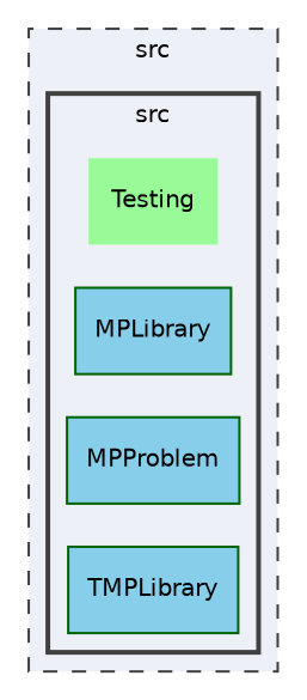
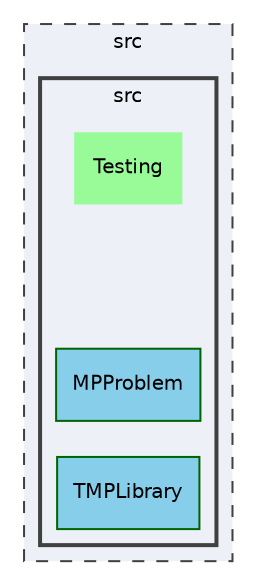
  digraph {
    compound=true
    rankdir=LR
    node [fontname=Helvetica fontsize=10 shape=box style="filled," fillcolor=skyblue color=darkgreen]
    n1 [label=Testing shape=plaintext style=filled fillcolor=palegreen color=blue]
-   n2 [label=MPLibrary]
    n3 [label=MPProblem]
    n4 [label=TMPLibrary]
    subgraph cluster_1 {
      bgcolor="#edf0f7"
      fontname=Helvetica
      fontsize=10
      label=src
      pencolor=grey25
      style="filled,dashed,"
      subgraph cluster_2 {
        bgcolor="#edf0f7"
        fontname=Helvetica
        fontsize=10
        pencolor=grey25
        style="filled,bold,"
        n1
-       n2
        n3
        n4
      }
    }
  }
